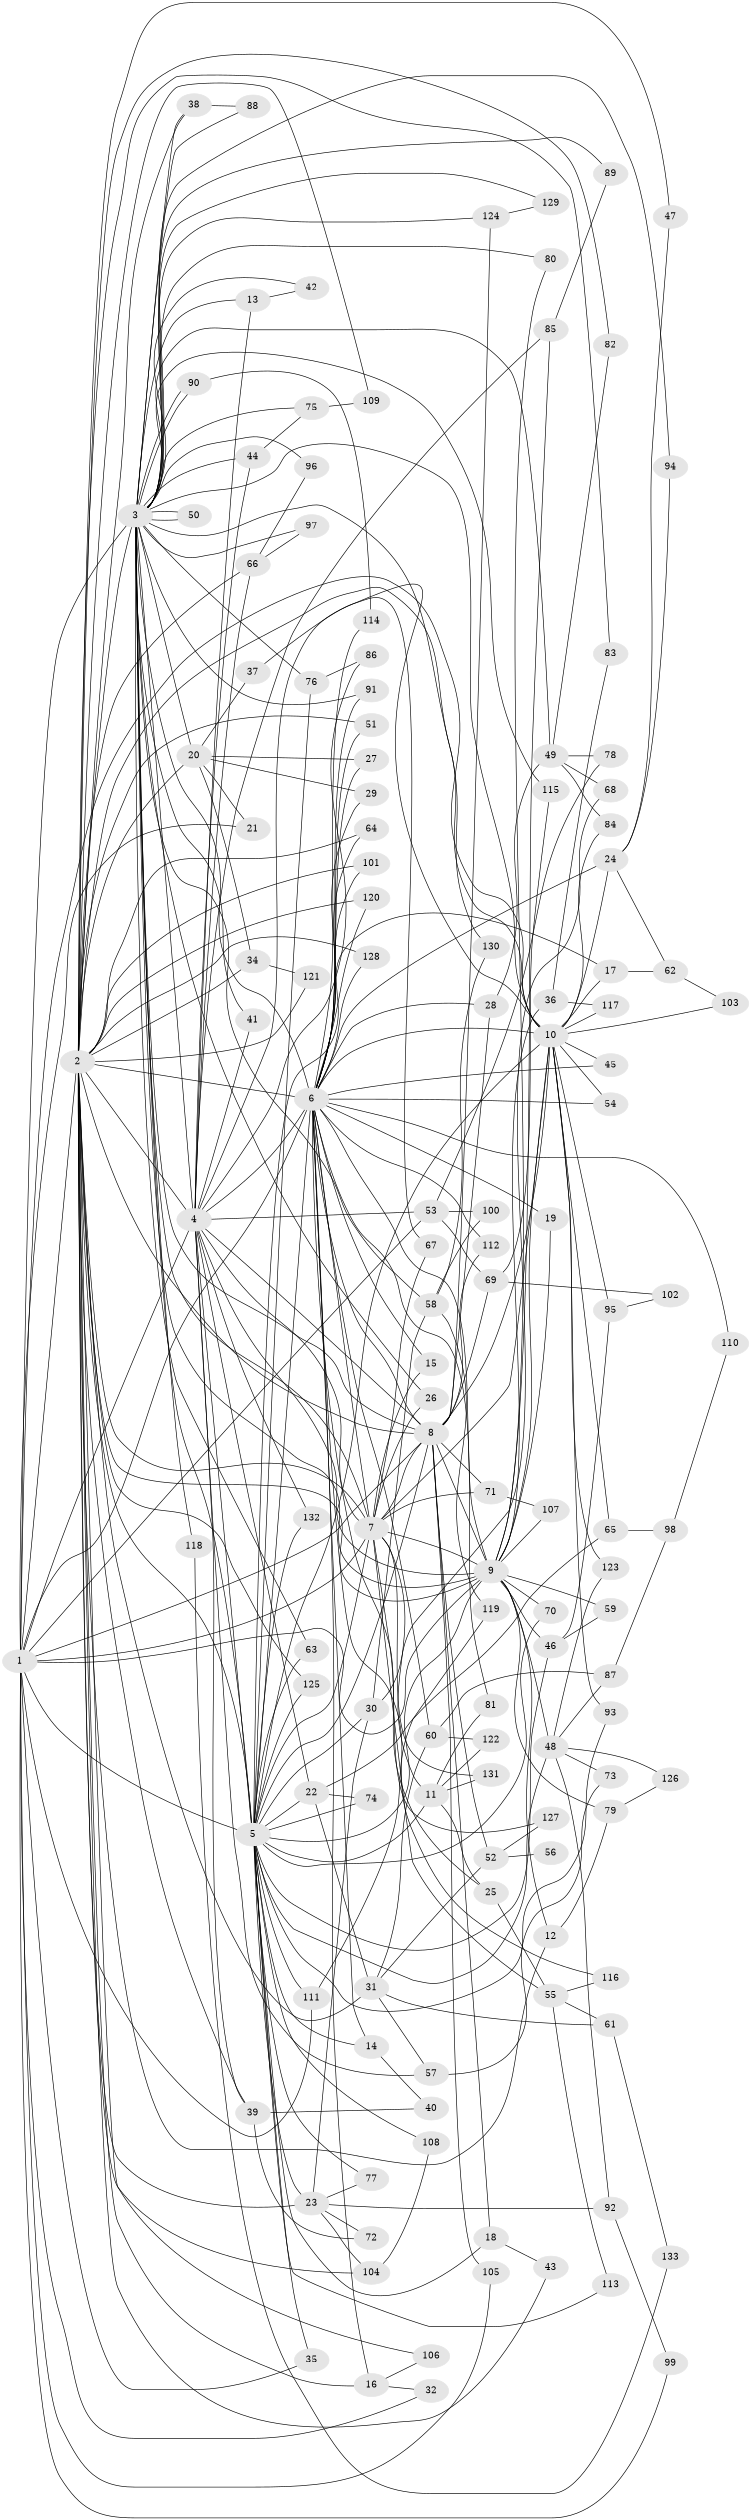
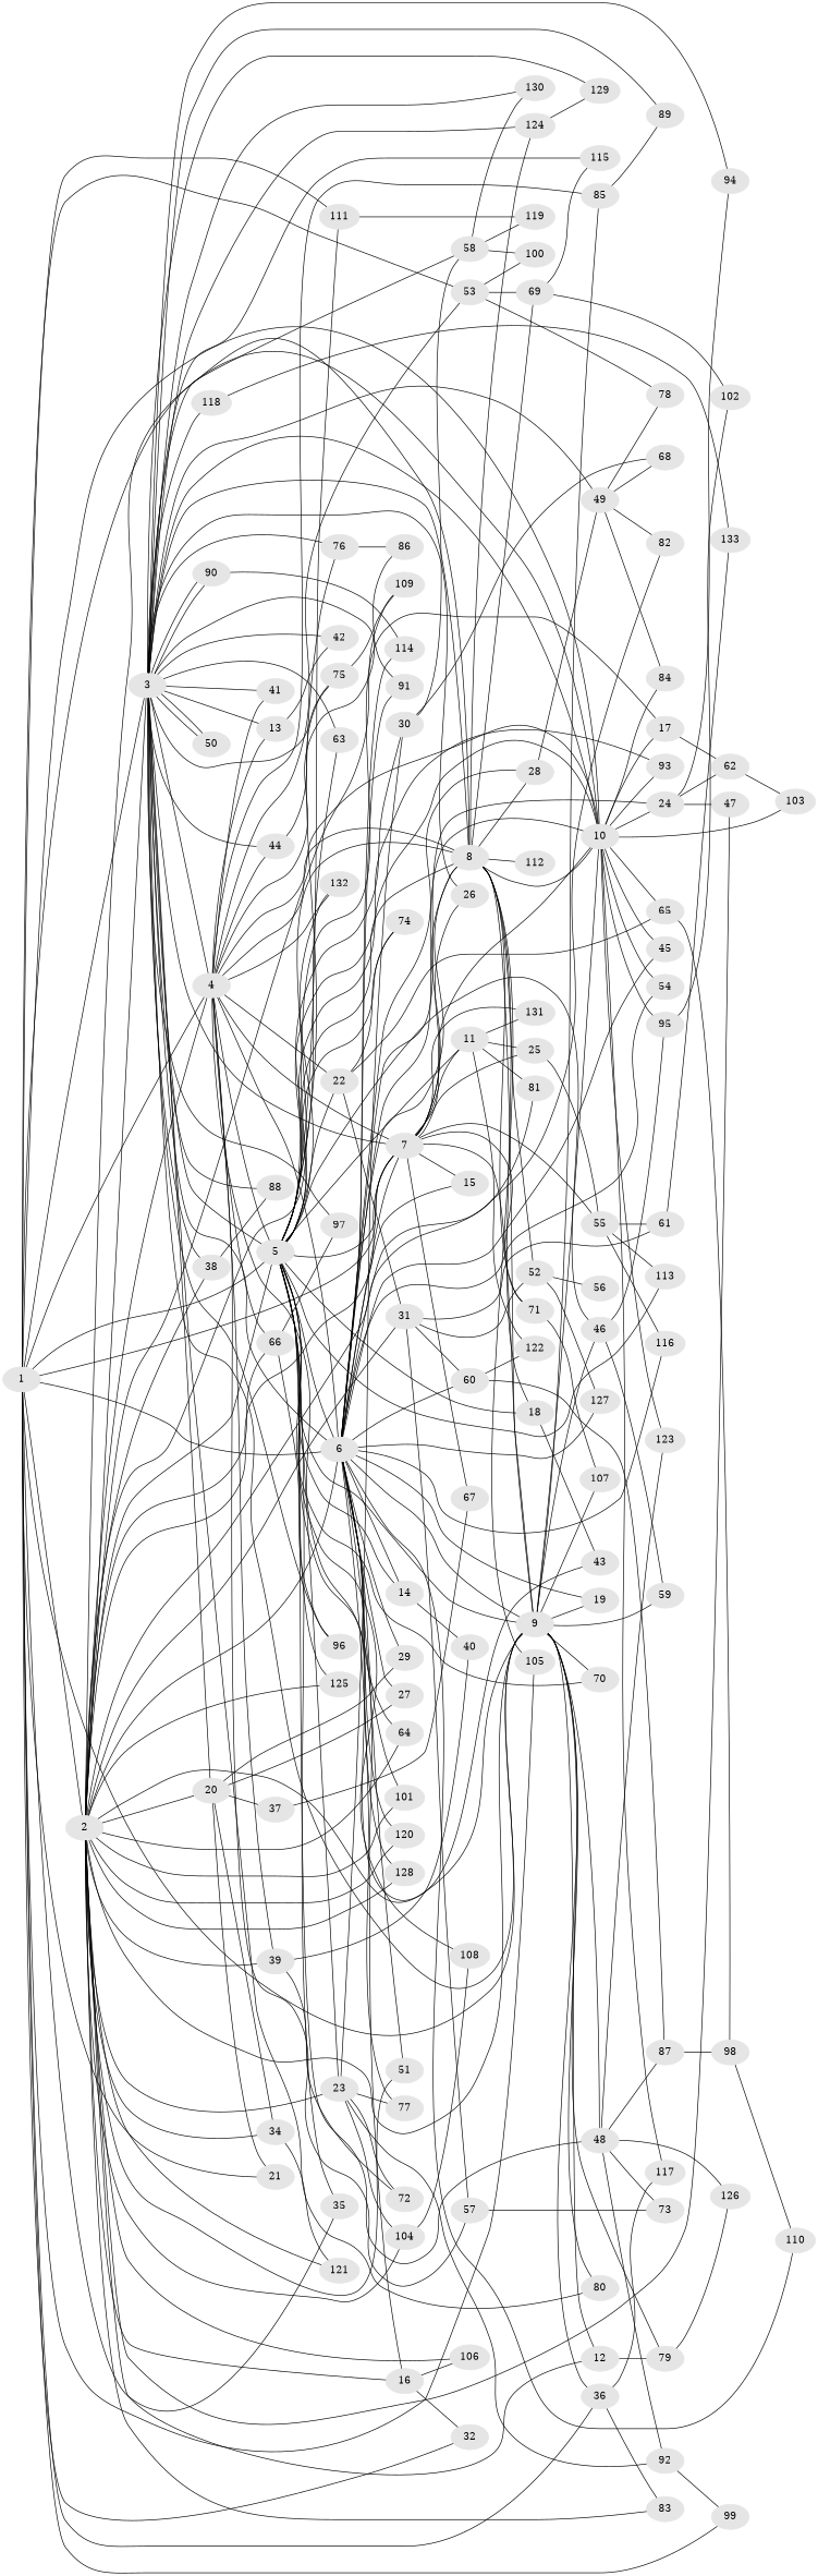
  graph {
    rankdir=LR
    node [color=gray90 style=filled]
    1
    2
    3
    4
    5
    6
    7
    8
    9
    10
    21
    32
    35
    36
    53
    99
    105
    111
    12
    16
    20
    23
    31
    34
    38
    39
    43
    47
    51
    64
    66
    82
    83
    101
    104
    106
    109
    120
    121
    125
    128
    13
    26
    41
    42
    44
    49
    50
    58
    63
    75
    76
    80
    88
    89
    90
    91
    94
    96
    97
    115
    118
    124
    129
    130
    22
    57
    85
    86
    132
    11
    14
    17
    18
    30
    46
    48
    70
    74
    77
    93
    108
    113
    15
    19
    24
    27
    28
    29
    45
    54
    60
    81
    110
    112
    114
    116
    127
    25
    55
    67
    71
    131
    52
    69
    59
    79
    107
    65
    84
    95
    103
    117
    123
    78
    100
    119
    37
    72
    92
    61
    40
    68
    133
    73
    122
    62
    87
    126
    56
    102
    98
    1 -- 2
    1 -- 3
    1 -- 4
    1 -- 5
    1 -- 6
    1 -- 7
    1 -- 8
    1 -- 9
    1 -- 10
    1 -- 21
    1 -- 32
    1 -- 35
+   1 -- 36
    1 -- 53
    1 -- 99
    1 -- 105
    1 -- 111
    2 -- 3
    2 -- 4
    2 -- 5
    2 -- 6
    2 -- 7
    2 -- 8
    2 -- 9
    2 -- 10
    2 -- 12
    2 -- 16
    2 -- 20
    2 -- 23
    2 -- 31
    2 -- 34
    2 -- 38
    2 -- 39
    2 -- 43
    2 -- 47
    2 -- 51
    2 -- 64
    2 -- 66
    2 -- 82
    2 -- 83
    2 -- 101
    2 -- 104
    2 -- 106
    2 -- 109
    2 -- 120
    2 -- 121
    2 -- 125
    2 -- 128
    3 -- 4
    3 -- 5
    3 -- 6
    3 -- 7
    3 -- 8
    3 -- 9
    3 -- 10
    3 -- 20
    3 -- 38
    3 -- 13
    3 -- 26
    3 -- 41
    3 -- 42
    3 -- 44
    3 -- 49
    3 -- 50
    3 -- 50
    3 -- 58
    3 -- 63
    3 -- 75
    3 -- 76
    3 -- 80
    3 -- 88
    3 -- 89
    3 -- 90
    3 -- 90
    3 -- 91
    3 -- 94
    3 -- 96
    3 -- 97
    3 -- 115
    3 -- 118
    3 -- 124
    3 -- 129
    3 -- 130
    4 -- 5
    4 -- 6
    4 -- 7
    4 -- 8
    4 -- 9
    4 -- 10
    4 -- 53
    4 -- 39
    4 -- 66
    4 -- 13
    4 -- 41
    4 -- 44
    4 -- 22
    4 -- 57
    4 -- 85
    4 -- 86
    4 -- 132
    5 -- 6
    5 -- 7
    5 -- 8
    5 -- 9
    5 -- 10
    5 -- 35
    5 -- 111
    5 -- 23
    5 -- 125
    5 -- 63
    5 -- 76
    5 -- 22
    5 -- 132
    5 -- 11
    5 -- 14
    5 -- 17
    5 -- 18
    5 -- 30
    5 -- 46
    5 -- 48
    5 -- 70
    5 -- 74
    5 -- 77
    5 -- 93
    5 -- 108
    5 -- 113
    6 -- 7
    6 -- 8
    6 -- 9
    6 -- 10
    6 -- 16
    6 -- 51
    6 -- 64
    6 -- 101
    6 -- 120
    6 -- 128
    6 -- 91
    6 -- 14
    6 -- 15
    6 -- 19
    6 -- 24
    6 -- 27
    6 -- 28
    6 -- 29
    6 -- 45
    6 -- 54
    6 -- 60
    6 -- 81
    6 -- 110
-   6 -- 112
    6 -- 114
    6 -- 116
    6 -- 127
    7 -- 8
    7 -- 9
    7 -- 10
    7 -- 26
    7 -- 11
    7 -- 15
    7 -- 25
    7 -- 55
    7 -- 67
    7 -- 71
    7 -- 131
    8 -- 9
    8 -- 10
    8 -- 105
    8 -- 124
    8 -- 18
    8 -- 28
    8 -- 112
    8 -- 71
    8 -- 52
    8 -- 69
    9 -- 10
    9 -- 36
    9 -- 12
    9 -- 80
    9 -- 85
    9 -- 46
    9 -- 48
    9 -- 70
    9 -- 19
    9 -- 59
    9 -- 79
    9 -- 107
    10 -- 17
    10 -- 93
    10 -- 24
    10 -- 45
    10 -- 54
    10 -- 65
    10 -- 84
    10 -- 95
    10 -- 103
    10 -- 117
    10 -- 123
    36 -- 83
    36 -- 117
    53 -- 69
    53 -- 78
    53 -- 100
    111 -- 119
    12 -- 79
    16 -- 32
    16 -- 106
    20 -- 21
    20 -- 34
    20 -- 27
    20 -- 29
    20 -- 37
    23 -- 104
    23 -- 30
    23 -- 77
    23 -- 72
    23 -- 92
    31 -- 57
    31 -- 60
    31 -- 52
    31 -- 61
    34 -- 121
    38 -- 88
    39 -- 72
    39 -- 40
    66 -- 96
    66 -- 97
    104 -- 108
    13 -- 42
    44 -- 75
    49 -- 82
    49 -- 84
    49 -- 78
    49 -- 68
    58 -- 130
    58 -- 100
    58 -- 119
    75 -- 109
    76 -- 86
    90 -- 114
    118 -- 133
    124 -- 129
    22 -- 31
    22 -- 74
    22 -- 65
    57 -- 73
    85 -- 89
    11 -- 81
    11 -- 25
    11 -- 131
    11 -- 122
    14 -- 40
    17 -- 62
    18 -- 43
    30 -- 58
    30 -- 68
    46 -- 59
    46 -- 95
    48 -- 123
    48 -- 92
    48 -- 73
    48 -- 87
    48 -- 126
    24 -- 47
    24 -- 94
    24 -- 62
    28 -- 49
    60 -- 122
    60 -- 87
    25 -- 55
    55 -- 113
    55 -- 116
    55 -- 61
    71 -- 107
    52 -- 127
    52 -- 56
    69 -- 115
    69 -- 102
    79 -- 126
    65 -- 98
    95 -- 102
    37 -- 67
    92 -- 99
    61 -- 133
    62 -- 103
    87 -- 98
    98 -- 110
  }
